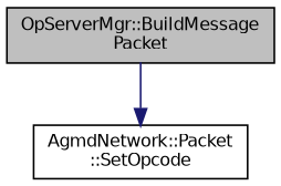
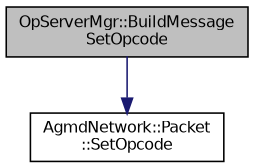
  digraph {
    rankdir=TB
    node [color=black fontname=Helvetica fontsize=10 shape=record style=filled]
-   n1 [fillcolor=grey75 fontcolor=black height=0.2 label="OpServerMgr::BuildMessage\lPacket" width=0.4]
+   n1 [fillcolor=grey75 fontcolor=black height=0.2 label="OpServerMgr::BuildMessage\lSetOpcode" width=0.4]
    n2 [fillcolor=white height=0.2 label="AgmdNetwork::Packet\l::SetOpcode" width=0.4]
    n1 -> n2 [color=midnightblue fontname=Helvetica fontsize=10 labelfontname=Helvetica labelfontsize=10 style=solid]
  }
